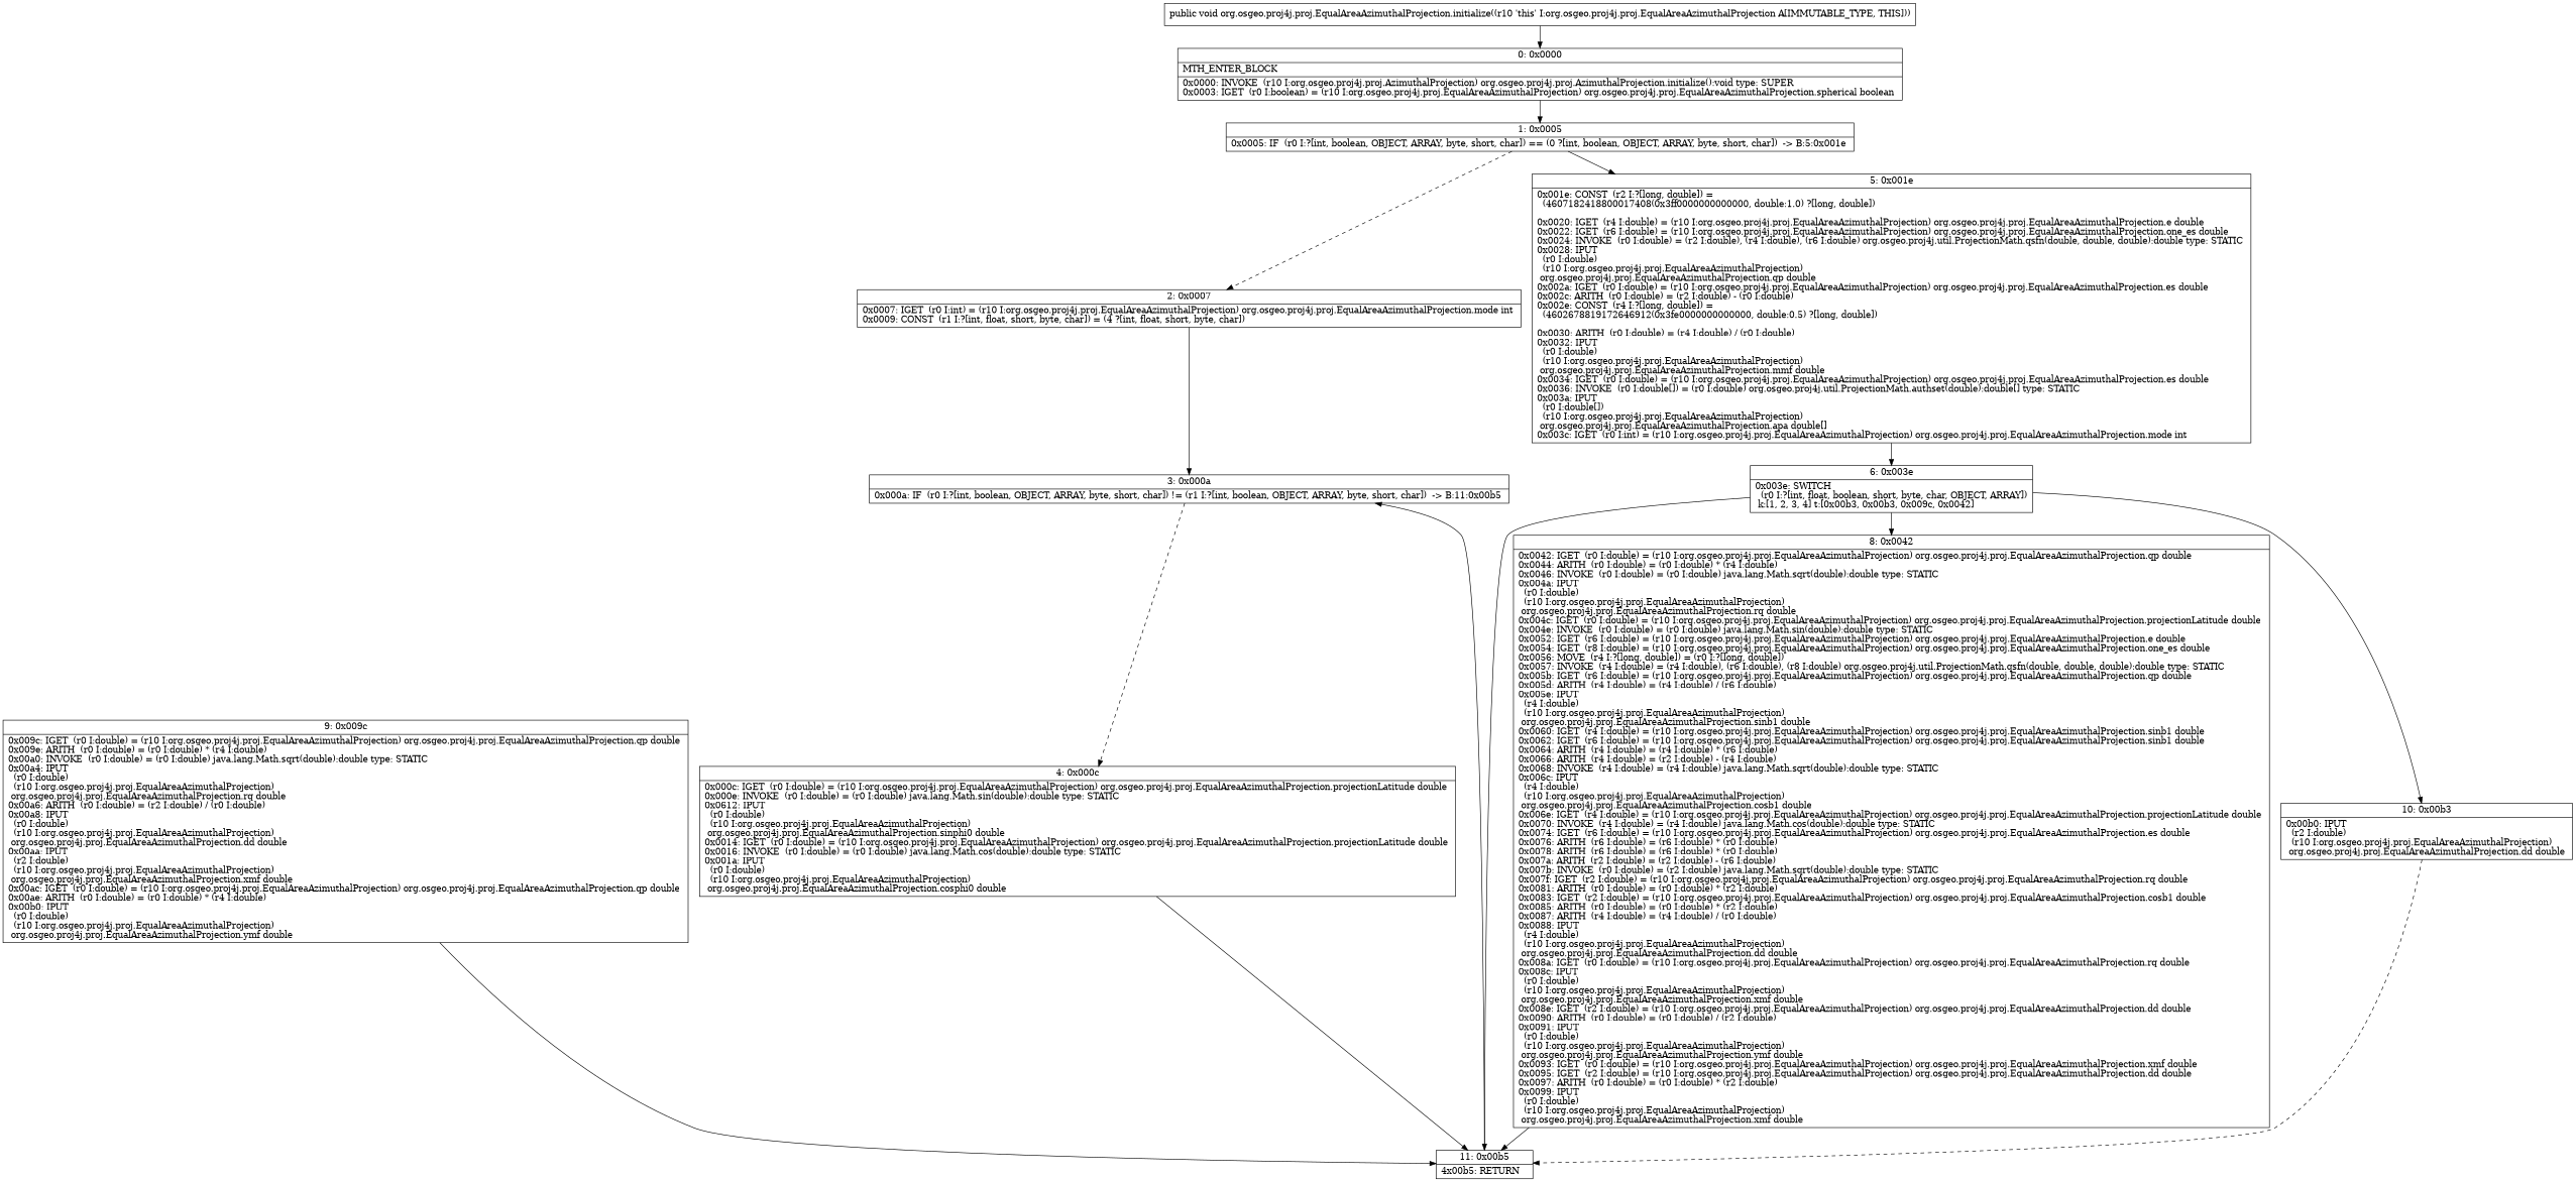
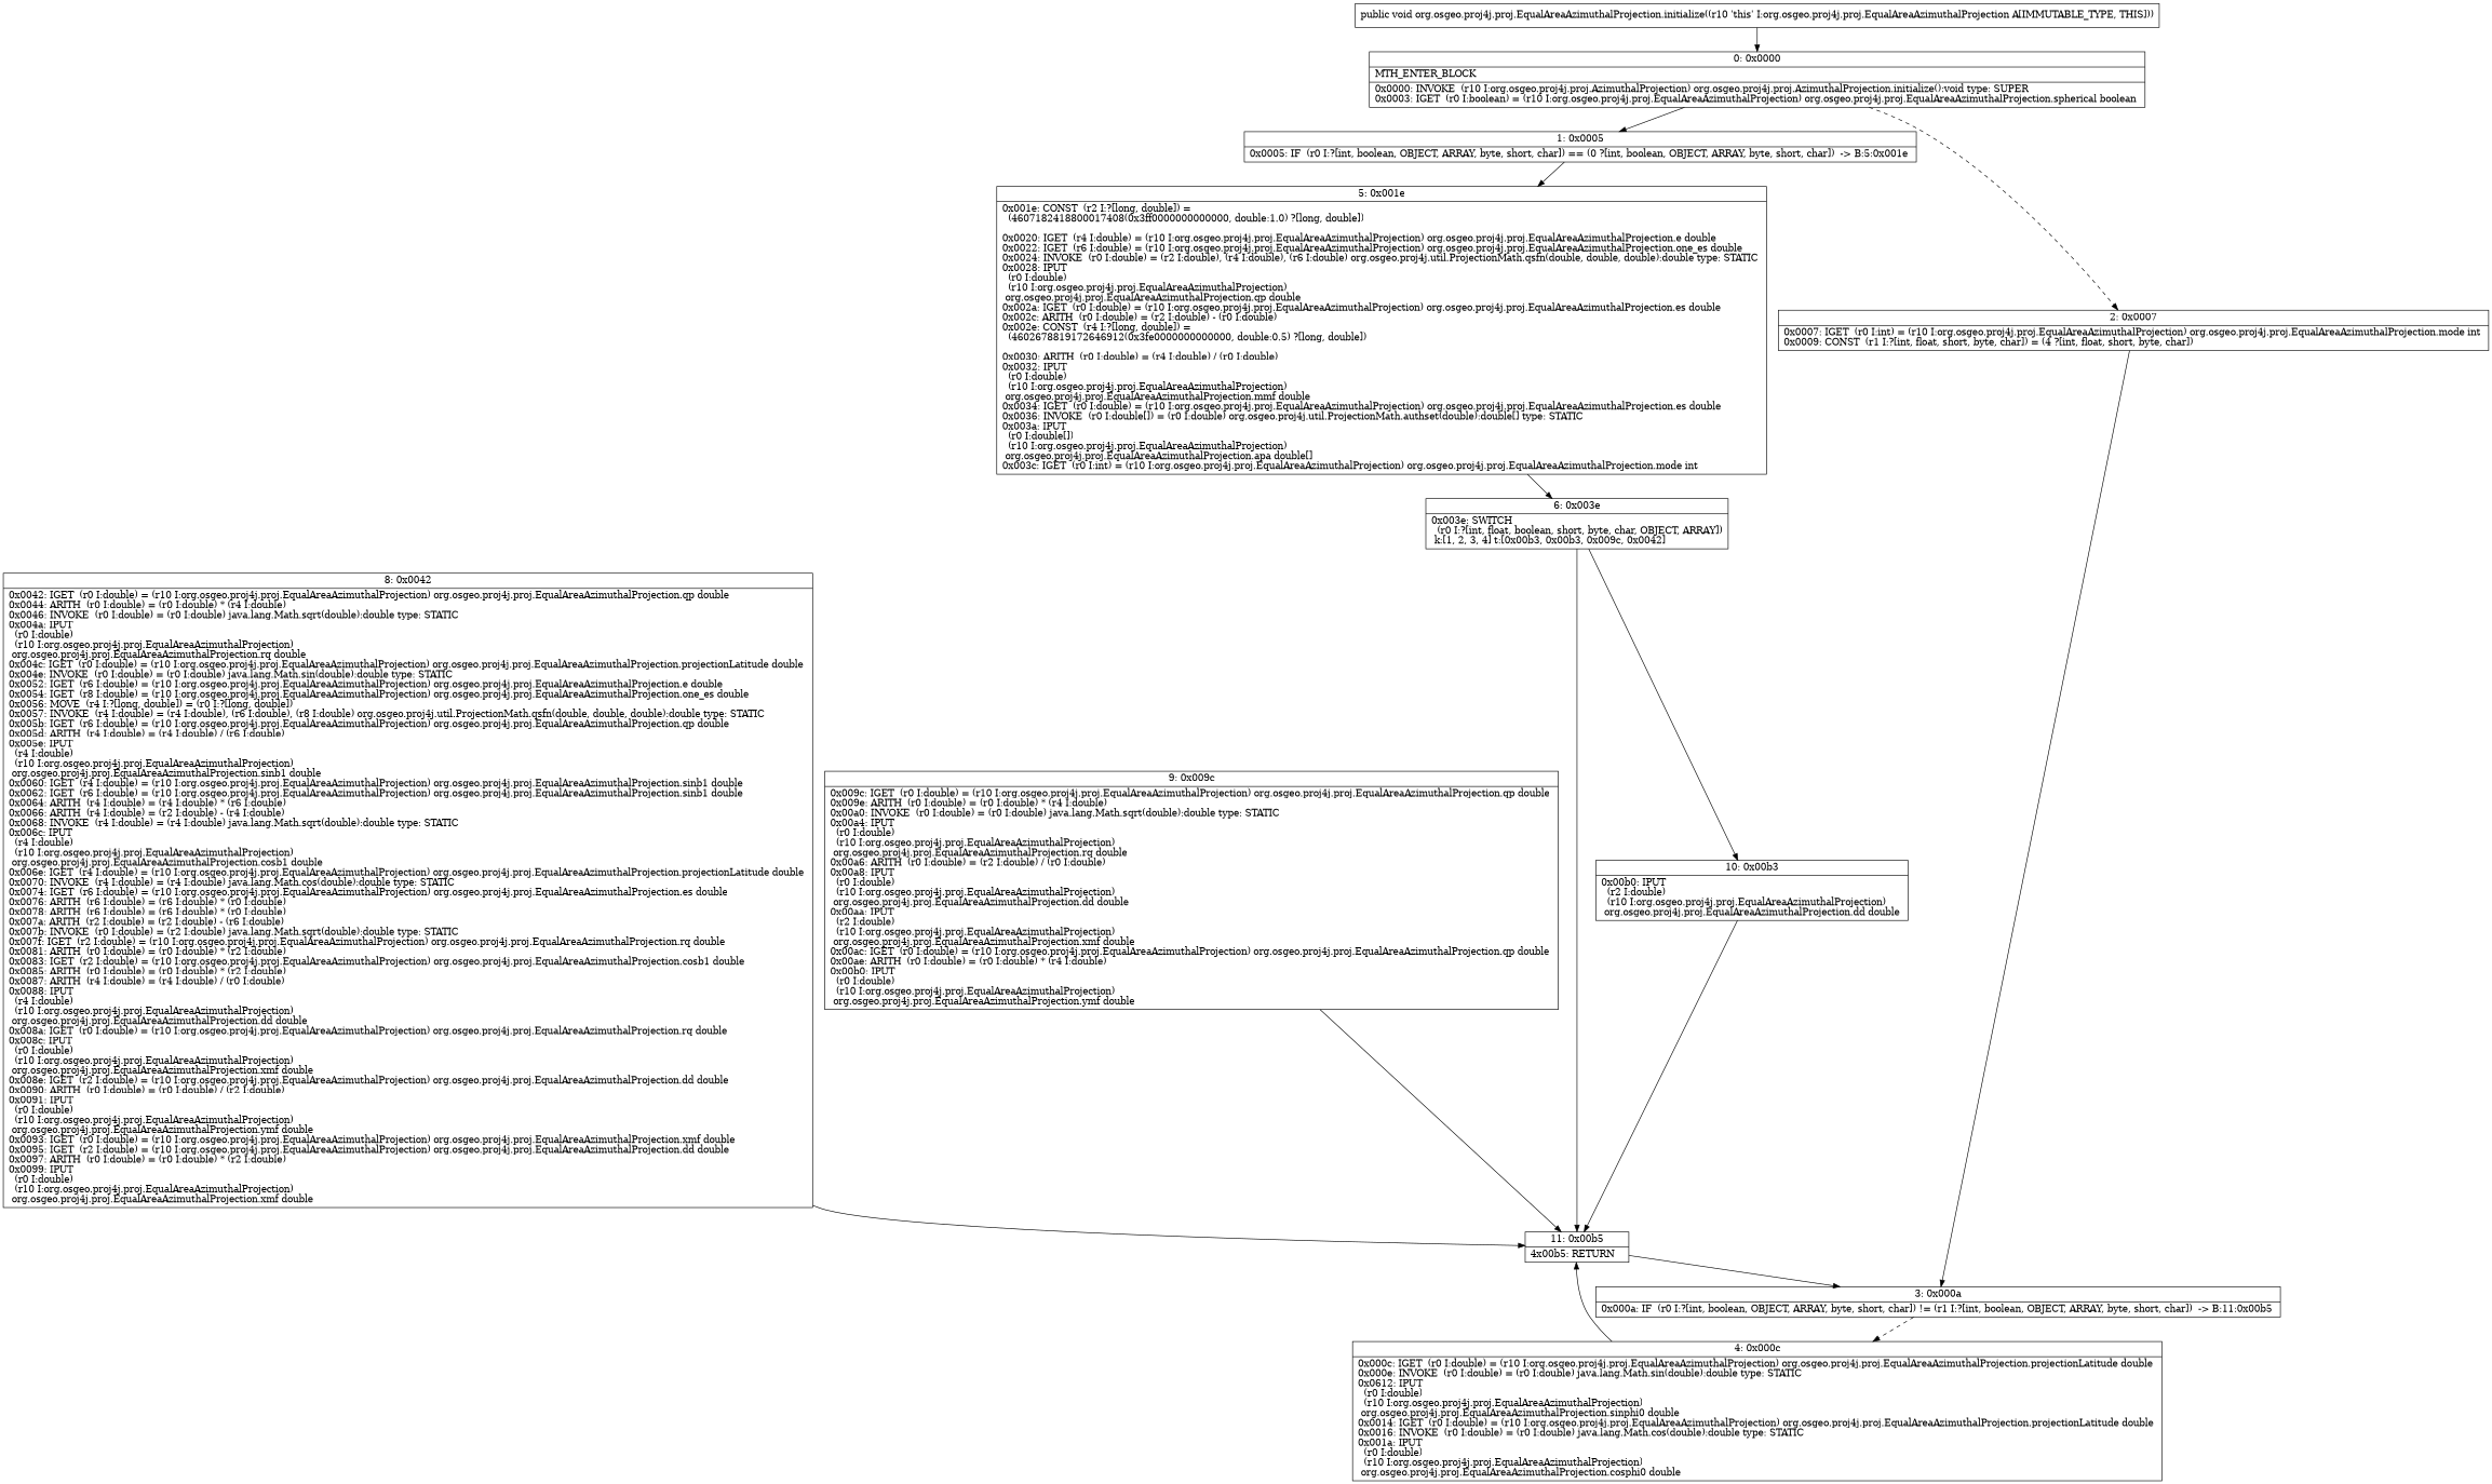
  digraph {
    node [shape=record]
    n1 [label="{0\:\ 0x0000|MTH_ENTER_BLOCK\l|0x0000: INVOKE  (r10 I:org.osgeo.proj4j.proj.AzimuthalProjection) org.osgeo.proj4j.proj.AzimuthalProjection.initialize():void type: SUPER \l0x0003: IGET  (r0 I:boolean) = (r10 I:org.osgeo.proj4j.proj.EqualAreaAzimuthalProjection) org.osgeo.proj4j.proj.EqualAreaAzimuthalProjection.spherical boolean \l}"]
    n2 [label="{1\:\ 0x0005|0x0005: IF  (r0 I:?[int, boolean, OBJECT, ARRAY, byte, short, char]) == (0 ?[int, boolean, OBJECT, ARRAY, byte, short, char])  \-\> B:5:0x001e \l}"]
    n3 [label="{2\:\ 0x0007|0x0007: IGET  (r0 I:int) = (r10 I:org.osgeo.proj4j.proj.EqualAreaAzimuthalProjection) org.osgeo.proj4j.proj.EqualAreaAzimuthalProjection.mode int \l0x0009: CONST  (r1 I:?[int, float, short, byte, char]) = (4 ?[int, float, short, byte, char]) \l}"]
    n4 [label="{5\:\ 0x001e|0x001e: CONST  (r2 I:?[long, double]) = \l  (4607182418800017408(0x3ff0000000000000, double:1.0) ?[long, double])\l \l0x0020: IGET  (r4 I:double) = (r10 I:org.osgeo.proj4j.proj.EqualAreaAzimuthalProjection) org.osgeo.proj4j.proj.EqualAreaAzimuthalProjection.e double \l0x0022: IGET  (r6 I:double) = (r10 I:org.osgeo.proj4j.proj.EqualAreaAzimuthalProjection) org.osgeo.proj4j.proj.EqualAreaAzimuthalProjection.one_es double \l0x0024: INVOKE  (r0 I:double) = (r2 I:double), (r4 I:double), (r6 I:double) org.osgeo.proj4j.util.ProjectionMath.qsfn(double, double, double):double type: STATIC \l0x0028: IPUT  \l  (r0 I:double)\l  (r10 I:org.osgeo.proj4j.proj.EqualAreaAzimuthalProjection)\l org.osgeo.proj4j.proj.EqualAreaAzimuthalProjection.qp double \l0x002a: IGET  (r0 I:double) = (r10 I:org.osgeo.proj4j.proj.EqualAreaAzimuthalProjection) org.osgeo.proj4j.proj.EqualAreaAzimuthalProjection.es double \l0x002c: ARITH  (r0 I:double) = (r2 I:double) \- (r0 I:double) \l0x002e: CONST  (r4 I:?[long, double]) = \l  (4602678819172646912(0x3fe0000000000000, double:0.5) ?[long, double])\l \l0x0030: ARITH  (r0 I:double) = (r4 I:double) \/ (r0 I:double) \l0x0032: IPUT  \l  (r0 I:double)\l  (r10 I:org.osgeo.proj4j.proj.EqualAreaAzimuthalProjection)\l org.osgeo.proj4j.proj.EqualAreaAzimuthalProjection.mmf double \l0x0034: IGET  (r0 I:double) = (r10 I:org.osgeo.proj4j.proj.EqualAreaAzimuthalProjection) org.osgeo.proj4j.proj.EqualAreaAzimuthalProjection.es double \l0x0036: INVOKE  (r0 I:double[]) = (r0 I:double) org.osgeo.proj4j.util.ProjectionMath.authset(double):double[] type: STATIC \l0x003a: IPUT  \l  (r0 I:double[])\l  (r10 I:org.osgeo.proj4j.proj.EqualAreaAzimuthalProjection)\l org.osgeo.proj4j.proj.EqualAreaAzimuthalProjection.apa double[] \l0x003c: IGET  (r0 I:int) = (r10 I:org.osgeo.proj4j.proj.EqualAreaAzimuthalProjection) org.osgeo.proj4j.proj.EqualAreaAzimuthalProjection.mode int \l}"]
    n5 [label="{3\:\ 0x000a|0x000a: IF  (r0 I:?[int, boolean, OBJECT, ARRAY, byte, short, char]) != (r1 I:?[int, boolean, OBJECT, ARRAY, byte, short, char])  \-\> B:11:0x00b5 \l}"]
    n6 [label="{6\:\ 0x003e|0x003e: SWITCH  \l  (r0 I:?[int, float, boolean, short, byte, char, OBJECT, ARRAY])\l k:[1, 2, 3, 4] t:[0x00b3, 0x00b3, 0x009c, 0x0042] \l}"]
    n7 [label="{4\:\ 0x000c|0x000c: IGET  (r0 I:double) = (r10 I:org.osgeo.proj4j.proj.EqualAreaAzimuthalProjection) org.osgeo.proj4j.proj.EqualAreaAzimuthalProjection.projectionLatitude double \l0x000e: INVOKE  (r0 I:double) = (r0 I:double) java.lang.Math.sin(double):double type: STATIC \l0x0612: IPUT  \l  (r0 I:double)\l  (r10 I:org.osgeo.proj4j.proj.EqualAreaAzimuthalProjection)\l org.osgeo.proj4j.proj.EqualAreaAzimuthalProjection.sinphi0 double \l0x0014: IGET  (r0 I:double) = (r10 I:org.osgeo.proj4j.proj.EqualAreaAzimuthalProjection) org.osgeo.proj4j.proj.EqualAreaAzimuthalProjection.projectionLatitude double \l0x0016: INVOKE  (r0 I:double) = (r0 I:double) java.lang.Math.cos(double):double type: STATIC \l0x001a: IPUT  \l  (r0 I:double)\l  (r10 I:org.osgeo.proj4j.proj.EqualAreaAzimuthalProjection)\l org.osgeo.proj4j.proj.EqualAreaAzimuthalProjection.cosphi0 double \l}"]
    n8 [label="{11\:\ 0x00b5|4x00b5: RETURN   \l}"]
    n9 [label="{8\:\ 0x0042|0x0042: IGET  (r0 I:double) = (r10 I:org.osgeo.proj4j.proj.EqualAreaAzimuthalProjection) org.osgeo.proj4j.proj.EqualAreaAzimuthalProjection.qp double \l0x0044: ARITH  (r0 I:double) = (r0 I:double) * (r4 I:double) \l0x0046: INVOKE  (r0 I:double) = (r0 I:double) java.lang.Math.sqrt(double):double type: STATIC \l0x004a: IPUT  \l  (r0 I:double)\l  (r10 I:org.osgeo.proj4j.proj.EqualAreaAzimuthalProjection)\l org.osgeo.proj4j.proj.EqualAreaAzimuthalProjection.rq double \l0x004c: IGET  (r0 I:double) = (r10 I:org.osgeo.proj4j.proj.EqualAreaAzimuthalProjection) org.osgeo.proj4j.proj.EqualAreaAzimuthalProjection.projectionLatitude double \l0x004e: INVOKE  (r0 I:double) = (r0 I:double) java.lang.Math.sin(double):double type: STATIC \l0x0052: IGET  (r6 I:double) = (r10 I:org.osgeo.proj4j.proj.EqualAreaAzimuthalProjection) org.osgeo.proj4j.proj.EqualAreaAzimuthalProjection.e double \l0x0054: IGET  (r8 I:double) = (r10 I:org.osgeo.proj4j.proj.EqualAreaAzimuthalProjection) org.osgeo.proj4j.proj.EqualAreaAzimuthalProjection.one_es double \l0x0056: MOVE  (r4 I:?[long, double]) = (r0 I:?[long, double]) \l0x0057: INVOKE  (r4 I:double) = (r4 I:double), (r6 I:double), (r8 I:double) org.osgeo.proj4j.util.ProjectionMath.qsfn(double, double, double):double type: STATIC \l0x005b: IGET  (r6 I:double) = (r10 I:org.osgeo.proj4j.proj.EqualAreaAzimuthalProjection) org.osgeo.proj4j.proj.EqualAreaAzimuthalProjection.qp double \l0x005d: ARITH  (r4 I:double) = (r4 I:double) \/ (r6 I:double) \l0x005e: IPUT  \l  (r4 I:double)\l  (r10 I:org.osgeo.proj4j.proj.EqualAreaAzimuthalProjection)\l org.osgeo.proj4j.proj.EqualAreaAzimuthalProjection.sinb1 double \l0x0060: IGET  (r4 I:double) = (r10 I:org.osgeo.proj4j.proj.EqualAreaAzimuthalProjection) org.osgeo.proj4j.proj.EqualAreaAzimuthalProjection.sinb1 double \l0x0062: IGET  (r6 I:double) = (r10 I:org.osgeo.proj4j.proj.EqualAreaAzimuthalProjection) org.osgeo.proj4j.proj.EqualAreaAzimuthalProjection.sinb1 double \l0x0064: ARITH  (r4 I:double) = (r4 I:double) * (r6 I:double) \l0x0066: ARITH  (r4 I:double) = (r2 I:double) \- (r4 I:double) \l0x0068: INVOKE  (r4 I:double) = (r4 I:double) java.lang.Math.sqrt(double):double type: STATIC \l0x006c: IPUT  \l  (r4 I:double)\l  (r10 I:org.osgeo.proj4j.proj.EqualAreaAzimuthalProjection)\l org.osgeo.proj4j.proj.EqualAreaAzimuthalProjection.cosb1 double \l0x006e: IGET  (r4 I:double) = (r10 I:org.osgeo.proj4j.proj.EqualAreaAzimuthalProjection) org.osgeo.proj4j.proj.EqualAreaAzimuthalProjection.projectionLatitude double \l0x0070: INVOKE  (r4 I:double) = (r4 I:double) java.lang.Math.cos(double):double type: STATIC \l0x0074: IGET  (r6 I:double) = (r10 I:org.osgeo.proj4j.proj.EqualAreaAzimuthalProjection) org.osgeo.proj4j.proj.EqualAreaAzimuthalProjection.es double \l0x0076: ARITH  (r6 I:double) = (r6 I:double) * (r0 I:double) \l0x0078: ARITH  (r6 I:double) = (r6 I:double) * (r0 I:double) \l0x007a: ARITH  (r2 I:double) = (r2 I:double) \- (r6 I:double) \l0x007b: INVOKE  (r0 I:double) = (r2 I:double) java.lang.Math.sqrt(double):double type: STATIC \l0x007f: IGET  (r2 I:double) = (r10 I:org.osgeo.proj4j.proj.EqualAreaAzimuthalProjection) org.osgeo.proj4j.proj.EqualAreaAzimuthalProjection.rq double \l0x0081: ARITH  (r0 I:double) = (r0 I:double) * (r2 I:double) \l0x0083: IGET  (r2 I:double) = (r10 I:org.osgeo.proj4j.proj.EqualAreaAzimuthalProjection) org.osgeo.proj4j.proj.EqualAreaAzimuthalProjection.cosb1 double \l0x0085: ARITH  (r0 I:double) = (r0 I:double) * (r2 I:double) \l0x0087: ARITH  (r4 I:double) = (r4 I:double) \/ (r0 I:double) \l0x0088: IPUT  \l  (r4 I:double)\l  (r10 I:org.osgeo.proj4j.proj.EqualAreaAzimuthalProjection)\l org.osgeo.proj4j.proj.EqualAreaAzimuthalProjection.dd double \l0x008a: IGET  (r0 I:double) = (r10 I:org.osgeo.proj4j.proj.EqualAreaAzimuthalProjection) org.osgeo.proj4j.proj.EqualAreaAzimuthalProjection.rq double \l0x008c: IPUT  \l  (r0 I:double)\l  (r10 I:org.osgeo.proj4j.proj.EqualAreaAzimuthalProjection)\l org.osgeo.proj4j.proj.EqualAreaAzimuthalProjection.xmf double \l0x008e: IGET  (r2 I:double) = (r10 I:org.osgeo.proj4j.proj.EqualAreaAzimuthalProjection) org.osgeo.proj4j.proj.EqualAreaAzimuthalProjection.dd double \l0x0090: ARITH  (r0 I:double) = (r0 I:double) \/ (r2 I:double) \l0x0091: IPUT  \l  (r0 I:double)\l  (r10 I:org.osgeo.proj4j.proj.EqualAreaAzimuthalProjection)\l org.osgeo.proj4j.proj.EqualAreaAzimuthalProjection.ymf double \l0x0093: IGET  (r0 I:double) = (r10 I:org.osgeo.proj4j.proj.EqualAreaAzimuthalProjection) org.osgeo.proj4j.proj.EqualAreaAzimuthalProjection.xmf double \l0x0095: IGET  (r2 I:double) = (r10 I:org.osgeo.proj4j.proj.EqualAreaAzimuthalProjection) org.osgeo.proj4j.proj.EqualAreaAzimuthalProjection.dd double \l0x0097: ARITH  (r0 I:double) = (r0 I:double) * (r2 I:double) \l0x0099: IPUT  \l  (r0 I:double)\l  (r10 I:org.osgeo.proj4j.proj.EqualAreaAzimuthalProjection)\l org.osgeo.proj4j.proj.EqualAreaAzimuthalProjection.xmf double \l}"]
    n10 [label="{10\:\ 0x00b3|0x00b0: IPUT  \l  (r2 I:double)\l  (r10 I:org.osgeo.proj4j.proj.EqualAreaAzimuthalProjection)\l org.osgeo.proj4j.proj.EqualAreaAzimuthalProjection.dd double \l}"]
    n11 [label="{9\:\ 0x009c|0x009c: IGET  (r0 I:double) = (r10 I:org.osgeo.proj4j.proj.EqualAreaAzimuthalProjection) org.osgeo.proj4j.proj.EqualAreaAzimuthalProjection.qp double \l0x009e: ARITH  (r0 I:double) = (r0 I:double) * (r4 I:double) \l0x00a0: INVOKE  (r0 I:double) = (r0 I:double) java.lang.Math.sqrt(double):double type: STATIC \l0x00a4: IPUT  \l  (r0 I:double)\l  (r10 I:org.osgeo.proj4j.proj.EqualAreaAzimuthalProjection)\l org.osgeo.proj4j.proj.EqualAreaAzimuthalProjection.rq double \l0x00a6: ARITH  (r0 I:double) = (r2 I:double) \/ (r0 I:double) \l0x00a8: IPUT  \l  (r0 I:double)\l  (r10 I:org.osgeo.proj4j.proj.EqualAreaAzimuthalProjection)\l org.osgeo.proj4j.proj.EqualAreaAzimuthalProjection.dd double \l0x00aa: IPUT  \l  (r2 I:double)\l  (r10 I:org.osgeo.proj4j.proj.EqualAreaAzimuthalProjection)\l org.osgeo.proj4j.proj.EqualAreaAzimuthalProjection.xmf double \l0x00ac: IGET  (r0 I:double) = (r10 I:org.osgeo.proj4j.proj.EqualAreaAzimuthalProjection) org.osgeo.proj4j.proj.EqualAreaAzimuthalProjection.qp double \l0x00ae: ARITH  (r0 I:double) = (r0 I:double) * (r4 I:double) \l0x00b0: IPUT  \l  (r0 I:double)\l  (r10 I:org.osgeo.proj4j.proj.EqualAreaAzimuthalProjection)\l org.osgeo.proj4j.proj.EqualAreaAzimuthalProjection.ymf double \l}"]
    n12 [label="{public void org.osgeo.proj4j.proj.EqualAreaAzimuthalProjection.initialize((r10 'this' I:org.osgeo.proj4j.proj.EqualAreaAzimuthalProjection A[IMMUTABLE_TYPE, THIS])) }"]
    n1 -> n2
-   n2 -> n3 [style=dashed]
+   n1 -> n3 [style=dashed]
    n2 -> n4
    n3 -> n5
    n4 -> n6
    n5 -> n7 [style=dashed]
    n6 -> n8
-   n6 -> n9
    n6 -> n10
    n7 -> n8
    n8 -> n5
    n9 -> n8
-   n10 -> n8 [style=dashed]
+   n10 -> n8
    n11 -> n8
    n12 -> n1
  }
